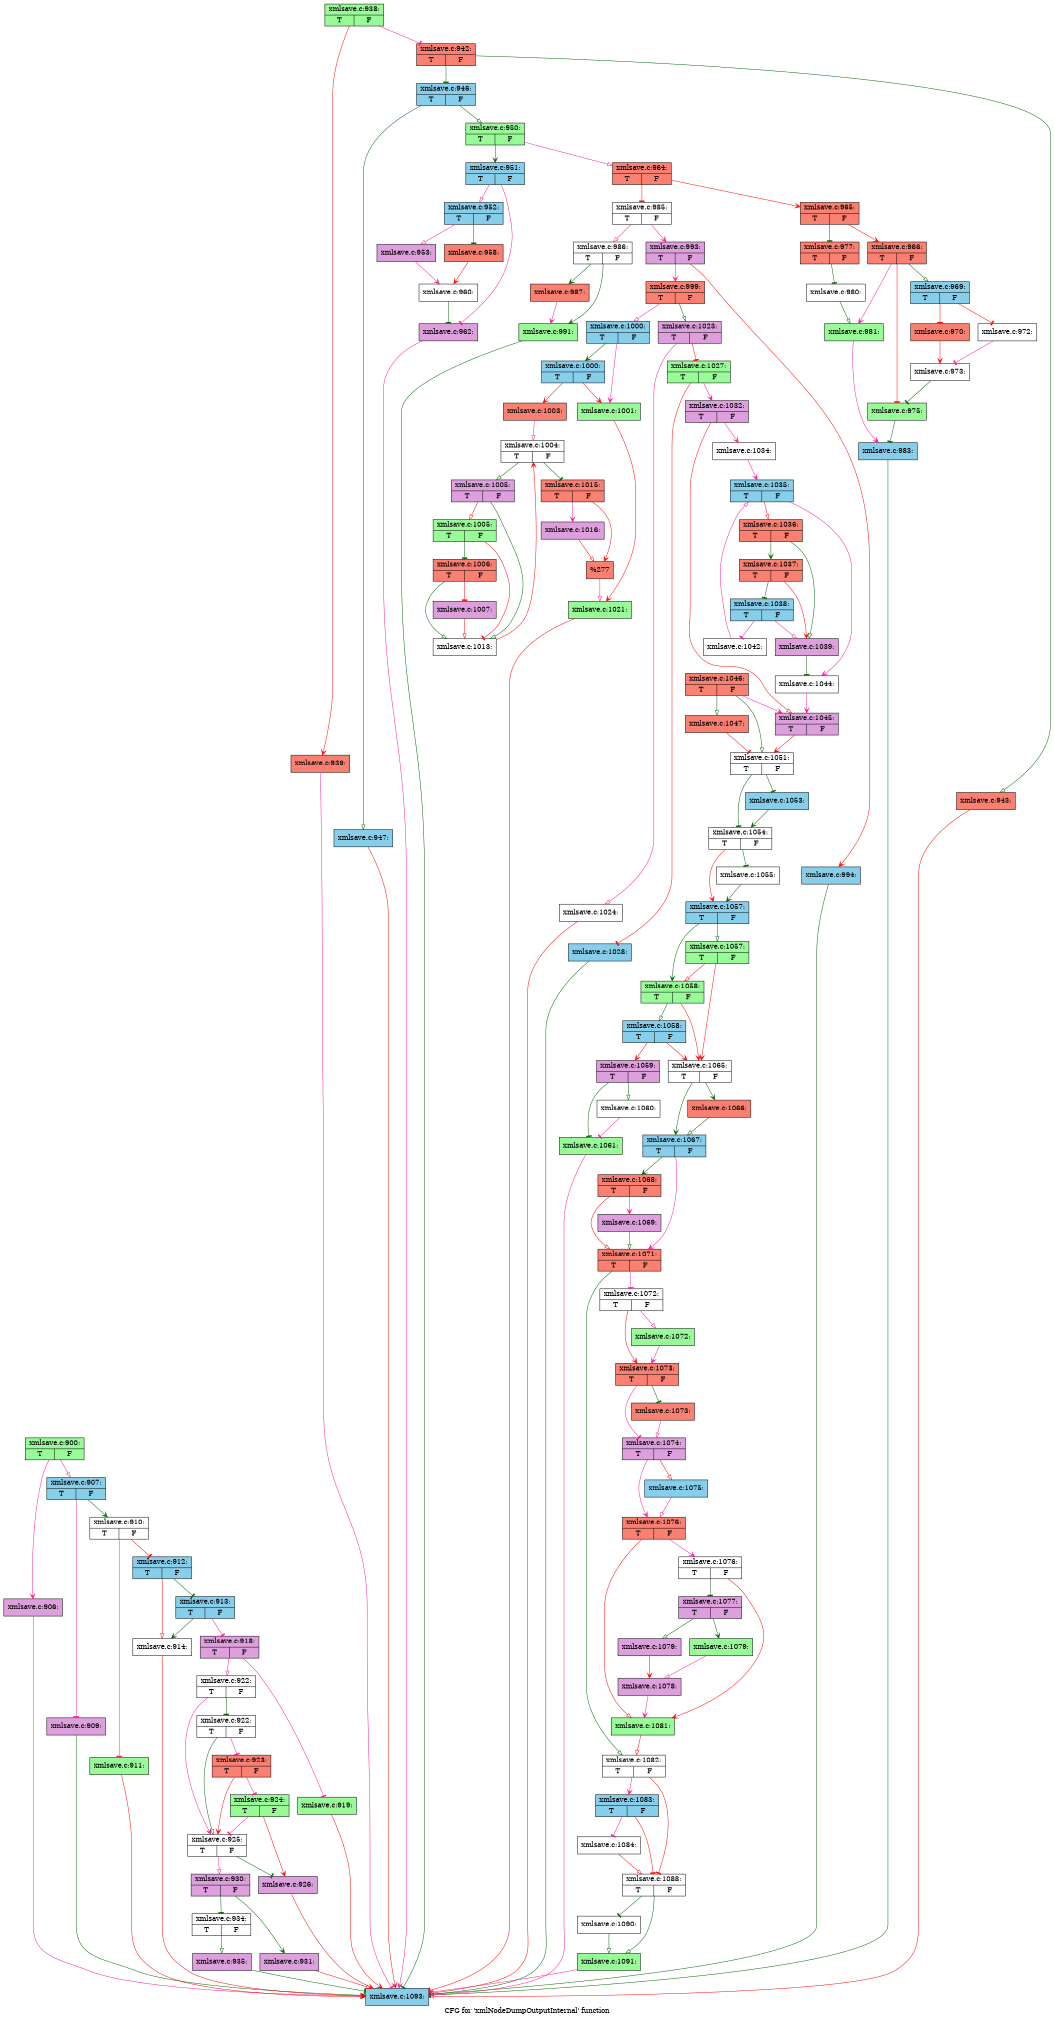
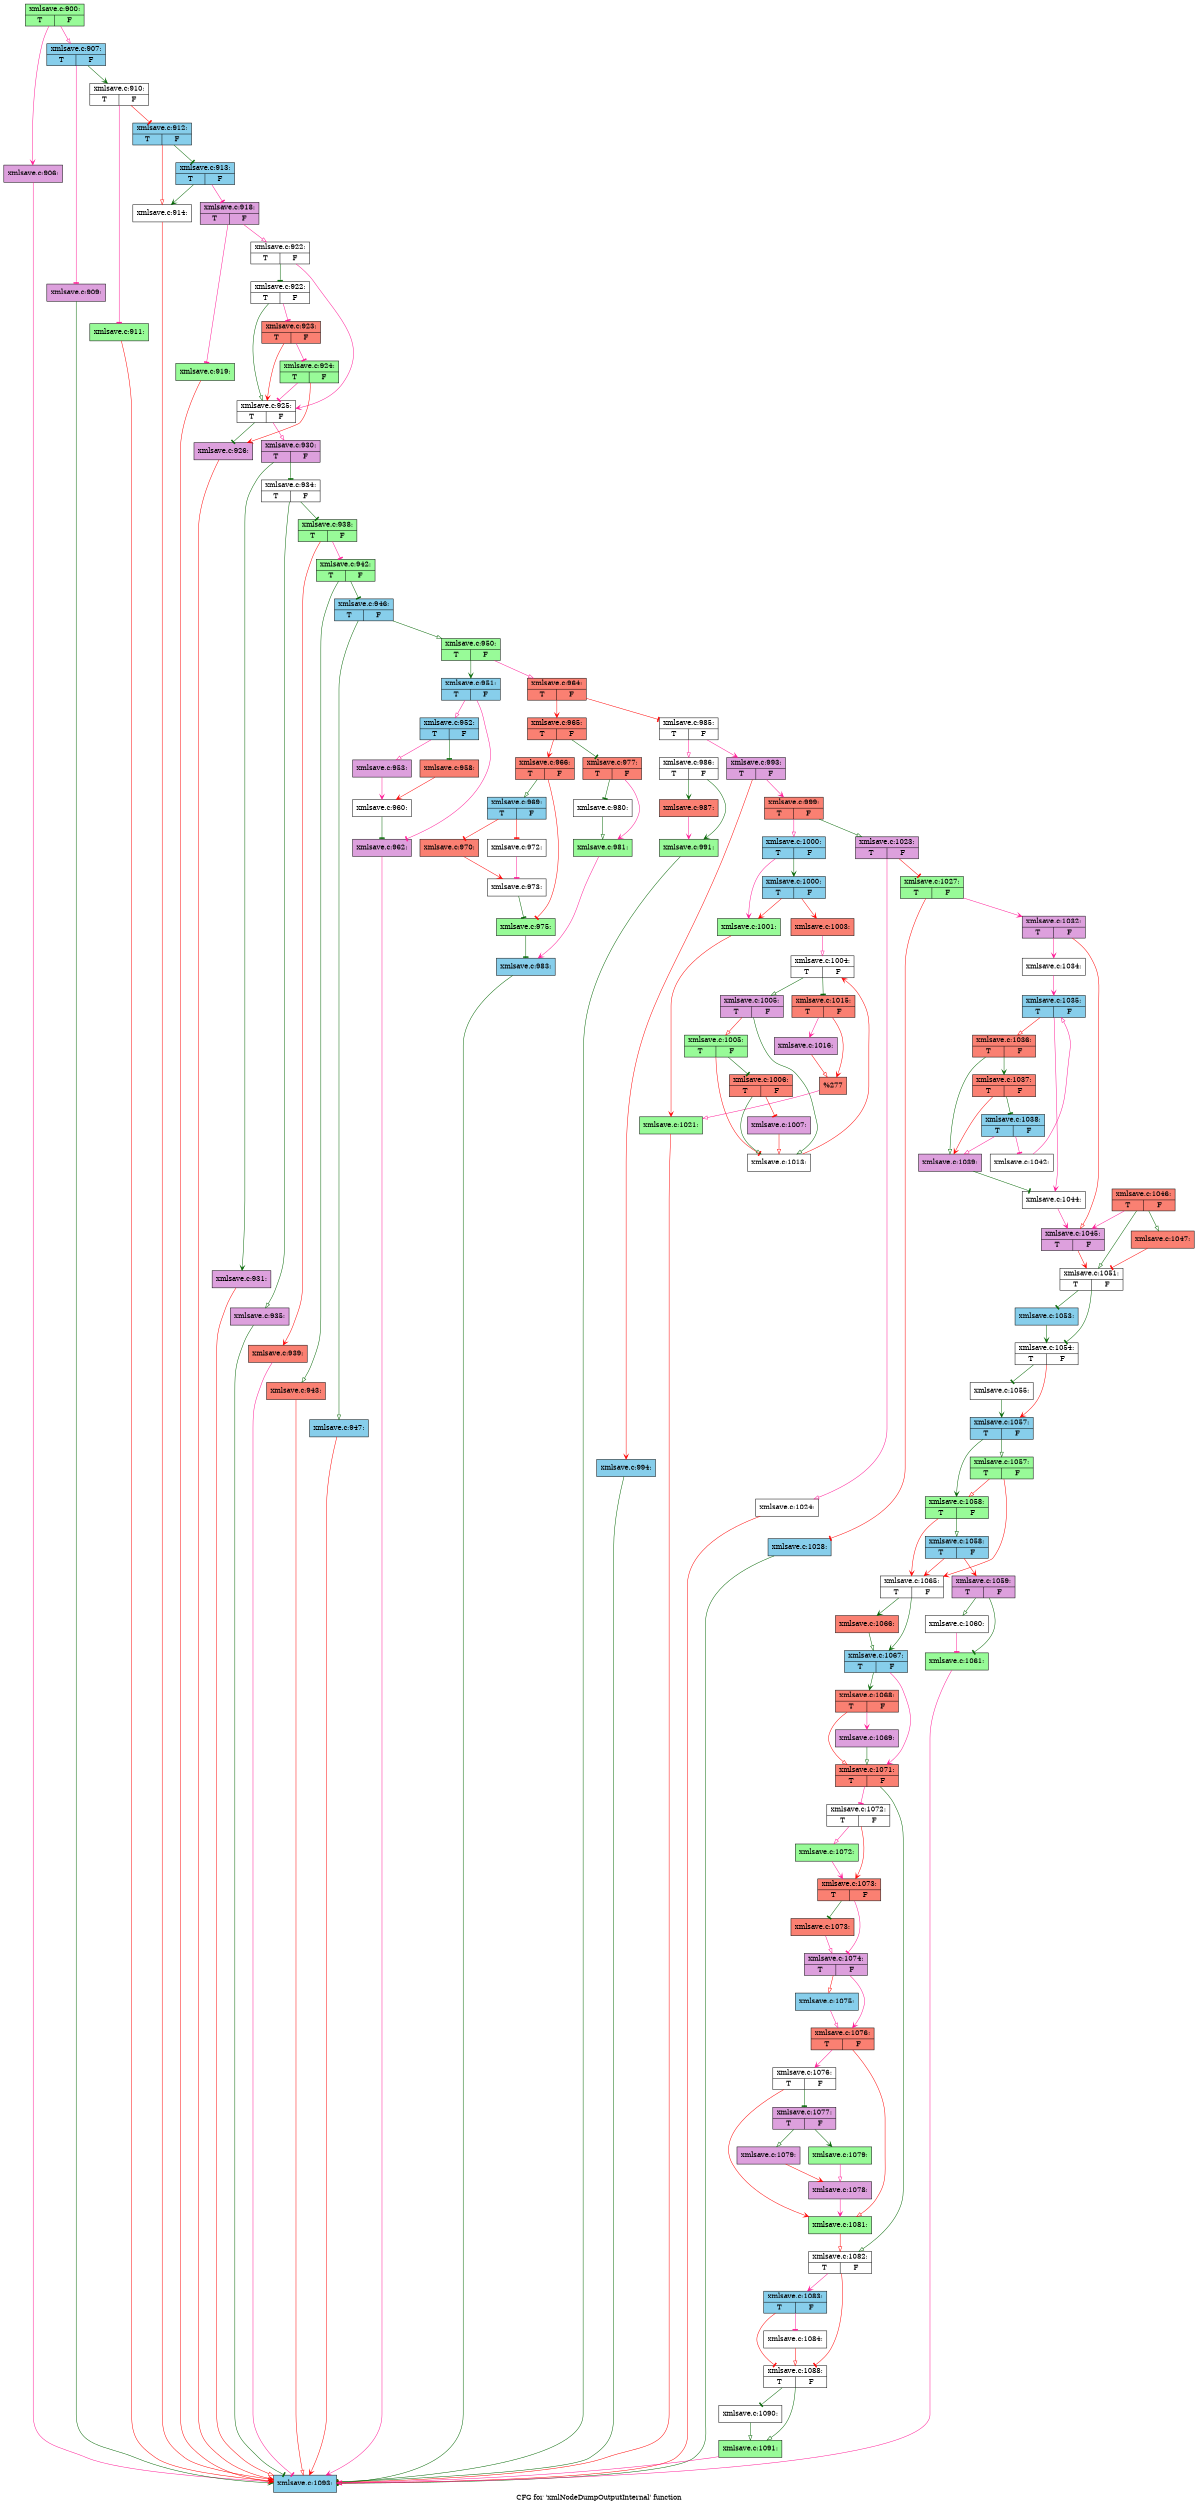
  digraph {
    label="CFG for 'xmlNodeDumpOutputInternal' function"
    node [fillcolor=white shape=record style=filled]
    edge [arrowhead=vee color=darkgreen]
    n1 [fillcolor=palegreen label="{xmlsave.c:900:|{<s0>T|<s1>F}}"]
    n2 [fillcolor=plum label="{xmlsave.c:906:}"]
    n3 [fillcolor=skyblue label="{xmlsave.c:907:|{<s0>T|<s1>F}}"]
    n4 [fillcolor=skyblue label="{xmlsave.c:1093:}"]
    n5 [fillcolor=plum label="{xmlsave.c:909:}"]
    n6 [label="{xmlsave.c:910:|{<s0>T|<s1>F}}"]
    n7 [fillcolor=palegreen label="{xmlsave.c:911:}"]
    n8 [fillcolor=skyblue label="{xmlsave.c:912:|{<s0>T|<s1>F}}"]
    n9 [label="{xmlsave.c:914:}"]
    n10 [fillcolor=skyblue label="{xmlsave.c:913:|{<s0>T|<s1>F}}"]
    n11 [fillcolor=plum label="{xmlsave.c:918:|{<s0>T|<s1>F}}"]
    n12 [fillcolor=palegreen label="{xmlsave.c:919:}"]
    n13 [label="{xmlsave.c:922:|{<s0>T|<s1>F}}"]
    n14 [label="{xmlsave.c:922:|{<s0>T|<s1>F}}"]
    n15 [label="{xmlsave.c:925:|{<s0>T|<s1>F}}"]
    n16 [fillcolor=salmon label="{xmlsave.c:923:|{<s0>T|<s1>F}}"]
    n17 [fillcolor=plum label="{xmlsave.c:926:}"]
    n18 [fillcolor=plum label="{xmlsave.c:930:|{<s0>T|<s1>F}}"]
    n19 [fillcolor=palegreen label="{xmlsave.c:924:|{<s0>T|<s1>F}}"]
    n20 [fillcolor=plum label="{xmlsave.c:931:}"]
    n21 [label="{xmlsave.c:934:|{<s0>T|<s1>F}}"]
    n22 [fillcolor=plum label="{xmlsave.c:935:}"]
    n23 [fillcolor=palegreen label="{xmlsave.c:938:|{<s0>T|<s1>F}}"]
    n24 [fillcolor=salmon label="{xmlsave.c:939:}"]
-   n25 [fillcolor=salmon label="{xmlsave.c:942:|{<s0>T|<s1>F}}"]
+   n25 [fillcolor=palegreen label="{xmlsave.c:942:|{<s0>T|<s1>F}}"]
    n26 [fillcolor=salmon label="{xmlsave.c:943:}"]
    n27 [fillcolor=skyblue label="{xmlsave.c:946:|{<s0>T|<s1>F}}"]
    n28 [fillcolor=skyblue label="{xmlsave.c:947:}"]
    n29 [fillcolor=palegreen label="{xmlsave.c:950:|{<s0>T|<s1>F}}"]
    n30 [fillcolor=skyblue label="{xmlsave.c:951:|{<s0>T|<s1>F}}"]
    n31 [fillcolor=salmon label="{xmlsave.c:964:|{<s0>T|<s1>F}}"]
    n32 [fillcolor=skyblue label="{xmlsave.c:952:|{<s0>T|<s1>F}}"]
    n33 [fillcolor=plum label="{xmlsave.c:962:}"]
    n34 [fillcolor=salmon label="{xmlsave.c:965:|{<s0>T|<s1>F}}"]
    n35 [label="{xmlsave.c:985:|{<s0>T|<s1>F}}"]
    n36 [fillcolor=plum label="{xmlsave.c:953:}"]
    n37 [fillcolor=salmon label="{xmlsave.c:958:}"]
    n38 [fillcolor=salmon label="{xmlsave.c:966:|{<s0>T|<s1>F}}"]
    n39 [fillcolor=salmon label="{xmlsave.c:977:|{<s0>T|<s1>F}}"]
    n40 [label="{xmlsave.c:986:|{<s0>T|<s1>F}}"]
    n41 [fillcolor=plum label="{xmlsave.c:993:|{<s0>T|<s1>F}}"]
    n42 [label="{xmlsave.c:960:}"]
    n43 [fillcolor=skyblue label="{xmlsave.c:969:|{<s0>T|<s1>F}}"]
    n44 [fillcolor=palegreen label="{xmlsave.c:975:}"]
    n45 [label="{xmlsave.c:980:}"]
    n46 [fillcolor=palegreen label="{xmlsave.c:981:}"]
    n47 [fillcolor=salmon label="{xmlsave.c:987:}"]
    n48 [fillcolor=palegreen label="{xmlsave.c:991:}"]
    n49 [fillcolor=skyblue label="{xmlsave.c:994:}"]
    n50 [fillcolor=salmon label="{xmlsave.c:999:|{<s0>T|<s1>F}}"]
    n51 [fillcolor=salmon label="{xmlsave.c:970:}"]
    n52 [label="{xmlsave.c:972:}"]
    n53 [fillcolor=skyblue label="{xmlsave.c:983:}"]
    n54 [label="{xmlsave.c:973:}"]
    n55 [fillcolor=skyblue label="{xmlsave.c:1000:|{<s0>T|<s1>F}}"]
    n56 [fillcolor=plum label="{xmlsave.c:1023:|{<s0>T|<s1>F}}"]
    n57 [fillcolor=palegreen label="{xmlsave.c:1001:}"]
    n58 [fillcolor=skyblue label="{xmlsave.c:1000:|{<s0>T|<s1>F}}"]
    n59 [label="{xmlsave.c:1024:}"]
    n60 [fillcolor=palegreen label="{xmlsave.c:1027:|{<s0>T|<s1>F}}"]
    n61 [fillcolor=palegreen label="{xmlsave.c:1021:}"]
    n62 [fillcolor=salmon label="{xmlsave.c:1003:}"]
    n63 [fillcolor=skyblue label="{xmlsave.c:1028:}"]
    n64 [fillcolor=plum label="{xmlsave.c:1032:|{<s0>T|<s1>F}}"]
    n65 [label="{xmlsave.c:1004:|{<s0>T|<s1>F}}"]
    n66 [fillcolor=plum label="{xmlsave.c:1005:|{<s0>T|<s1>F}}"]
    n67 [fillcolor=salmon label="{xmlsave.c:1015:|{<s0>T|<s1>F}}"]
    n68 [fillcolor=palegreen label="{xmlsave.c:1005:|{<s0>T|<s1>F}}"]
    n69 [label="{xmlsave.c:1013:}"]
    n70 [fillcolor=plum label="{xmlsave.c:1016:}"]
    n71 [fillcolor=salmon label="{%277}"]
    n72 [fillcolor=salmon label="{xmlsave.c:1006:|{<s0>T|<s1>F}}"]
    n73 [fillcolor=plum label="{xmlsave.c:1007:}"]
    n74 [label="{xmlsave.c:1034:}"]
    n75 [fillcolor=plum label="{xmlsave.c:1045:|{<s0>T|<s1>F}}"]
    n76 [fillcolor=skyblue label="{xmlsave.c:1035:|{<s0>T|<s1>F}}"]
    n77 [label="{xmlsave.c:1051:|{<s0>T|<s1>F}}"]
    n78 [fillcolor=salmon label="{xmlsave.c:1036:|{<s0>T|<s1>F}}"]
    n79 [label="{xmlsave.c:1044:}"]
    n80 [fillcolor=salmon label="{xmlsave.c:1046:|{<s0>T|<s1>F}}"]
    n81 [fillcolor=salmon label="{xmlsave.c:1047:}"]
    n82 [fillcolor=skyblue label="{xmlsave.c:1053:}"]
    n83 [label="{xmlsave.c:1054:|{<s0>T|<s1>F}}"]
    n84 [fillcolor=plum label="{xmlsave.c:1039:}"]
    n85 [fillcolor=salmon label="{xmlsave.c:1037:|{<s0>T|<s1>F}}"]
    n86 [fillcolor=skyblue label="{xmlsave.c:1038:|{<s0>T|<s1>F}}"]
    n87 [label="{xmlsave.c:1042:}"]
    n88 [label="{xmlsave.c:1055:}"]
    n89 [fillcolor=skyblue label="{xmlsave.c:1057:|{<s0>T|<s1>F}}"]
    n90 [fillcolor=palegreen label="{xmlsave.c:1058:|{<s0>T|<s1>F}}"]
    n91 [fillcolor=palegreen label="{xmlsave.c:1057:|{<s0>T|<s1>F}}"]
    n92 [label="{xmlsave.c:1065:|{<s0>T|<s1>F}}"]
    n93 [fillcolor=skyblue label="{xmlsave.c:1058:|{<s0>T|<s1>F}}"]
    n94 [fillcolor=salmon label="{xmlsave.c:1066:}"]
    n95 [fillcolor=skyblue label="{xmlsave.c:1067:|{<s0>T|<s1>F}}"]
    n96 [fillcolor=plum label="{xmlsave.c:1059:|{<s0>T|<s1>F}}"]
    n97 [fillcolor=salmon label="{xmlsave.c:1068:|{<s0>T|<s1>F}}"]
    n98 [fillcolor=salmon label="{xmlsave.c:1071:|{<s0>T|<s1>F}}"]
    n99 [label="{xmlsave.c:1060:}"]
    n100 [fillcolor=palegreen label="{xmlsave.c:1061:}"]
    n101 [fillcolor=plum label="{xmlsave.c:1069:}"]
    n102 [label="{xmlsave.c:1072:|{<s0>T|<s1>F}}"]
    n103 [label="{xmlsave.c:1082:|{<s0>T|<s1>F}}"]
    n104 [fillcolor=palegreen label="{xmlsave.c:1072:}"]
    n105 [fillcolor=salmon label="{xmlsave.c:1073:|{<s0>T|<s1>F}}"]
    n106 [fillcolor=skyblue label="{xmlsave.c:1083:|{<s0>T|<s1>F}}"]
    n107 [label="{xmlsave.c:1088:|{<s0>T|<s1>F}}"]
    n108 [fillcolor=salmon label="{xmlsave.c:1073:}"]
    n109 [fillcolor=plum label="{xmlsave.c:1074:|{<s0>T|<s1>F}}"]
    n110 [label="{xmlsave.c:1084:}"]
    n111 [label="{xmlsave.c:1090:}"]
    n112 [fillcolor=palegreen label="{xmlsave.c:1091:}"]
    n113 [fillcolor=skyblue label="{xmlsave.c:1075:}"]
    n114 [fillcolor=salmon label="{xmlsave.c:1076:|{<s0>T|<s1>F}}"]
    n115 [label="{xmlsave.c:1076:|{<s0>T|<s1>F}}"]
    n116 [fillcolor=palegreen label="{xmlsave.c:1081:}"]
    n117 [fillcolor=plum label="{xmlsave.c:1077:|{<s0>T|<s1>F}}"]
    n118 [fillcolor=plum label="{xmlsave.c:1079:}"]
    n119 [fillcolor=palegreen label="{xmlsave.c:1079:}"]
    n120 [fillcolor=plum label="{xmlsave.c:1078:}"]
    n1 -> n2 [color=deeppink]
    n1 -> n3 [arrowhead=onormal color=deeppink]
    n2 -> n4 [color=deeppink]
    n3 -> n5 [arrowhead=tee color=deeppink]
    n3 -> n6
    n5 -> n4
    n6 -> n7 [arrowhead=tee color=deeppink]
    n6 -> n8 [arrowhead=tee color=red]
    n7 -> n4 [color=red]
    n8 -> n9 [arrowhead=onormal color=red]
    n8 -> n10 [arrowhead=tee]
    n9 -> n4 [arrowhead=onormal color=red]
    n10 -> n9
    n10 -> n11 [arrowhead=tee color=deeppink]
    n11 -> n12 [arrowhead=tee color=deeppink]
    n11 -> n13 [arrowhead=onormal color=deeppink]
    n12 -> n4 [color=red]
    n13 -> n14 [arrowhead=tee]
    n13 -> n15 [color=deeppink]
    n14 -> n15 [arrowhead=onormal]
    n14 -> n16 [arrowhead=tee color=deeppink]
    n15 -> n17 [arrowhead=tee]
    n15 -> n18 [arrowhead=onormal color=deeppink]
    n16 -> n15 [color=red]
    n16 -> n19 [arrowhead=tee color=deeppink]
    n17 -> n4 [color=red]
    n18 -> n20
    n18 -> n21 [arrowhead=tee]
    n19 -> n15 [arrowhead=tee color=deeppink]
    n19 -> n17 [color=red]
    n20 -> n4 [arrowhead=onormal color=red]
    n21 -> n22 [arrowhead=onormal]
+   n21 -> n23 [arrowhead=tee]
    n22 -> n4 [arrowhead=tee]
    n23 -> n24 [color=red]
    n23 -> n25 [arrowhead=tee color=deeppink]
    n24 -> n4 [arrowhead=tee color=deeppink]
    n25 -> n26 [arrowhead=onormal]
    n25 -> n27 [arrowhead=tee]
    n26 -> n4 [arrowhead=onormal color=red]
    n27 -> n28 [arrowhead=onormal]
    n27 -> n29 [arrowhead=onormal]
    n28 -> n4 [color=red]
    n29 -> n30
    n29 -> n31 [arrowhead=onormal color=deeppink]
    n30 -> n32 [arrowhead=onormal color=deeppink]
    n30 -> n33 [arrowhead=tee color=deeppink]
    n31 -> n34 [color=red]
    n31 -> n35 [arrowhead=tee color=red]
    n32 -> n36 [arrowhead=onormal color=deeppink]
    n32 -> n37 [arrowhead=tee]
    n33 -> n4 [color=deeppink]
    n34 -> n38 [color=red]
    n34 -> n39 [arrowhead=tee]
    n35 -> n40 [arrowhead=onormal color=deeppink]
    n35 -> n41 [color=deeppink]
    n36 -> n42 [color=deeppink]
    n37 -> n42 [color=red]
    n38 -> n43 [arrowhead=onormal]
    n38 -> n44 [arrowhead=tee color=red]
    n39 -> n45 [arrowhead=tee]
-   n38 -> n46 [color=deeppink]
+   n39 -> n46 [color=deeppink]
    n40 -> n47
    n40 -> n48
    n41 -> n49 [color=red]
    n41 -> n50 [color=deeppink]
    n42 -> n33 [arrowhead=tee]
    n43 -> n51 [arrowhead=tee color=red]
    n43 -> n52 [arrowhead=tee color=red]
    n44 -> n53 [arrowhead=tee]
    n45 -> n46 [arrowhead=onormal]
    n46 -> n53 [color=deeppink]
    n47 -> n48 [color=deeppink]
    n48 -> n4 [arrowhead=tee]
    n49 -> n4 [arrowhead=tee]
    n50 -> n55 [arrowhead=onormal color=deeppink]
    n50 -> n56 [arrowhead=onormal]
    n51 -> n54 [color=red]
    n52 -> n54 [arrowhead=tee color=deeppink]
    n53 -> n4 [arrowhead=tee]
    n54 -> n44 [arrowhead=tee]
    n55 -> n57 [color=deeppink]
    n55 -> n58
    n56 -> n59 [arrowhead=onormal color=deeppink]
    n56 -> n60 [arrowhead=tee color=red]
    n57 -> n61 [color=red]
    n58 -> n57 [color=red]
    n58 -> n62 [color=red]
    n59 -> n4 [arrowhead=onormal color=red]
    n60 -> n63 [arrowhead=tee color=red]
    n60 -> n64 [color=deeppink]
    n61 -> n4 [arrowhead=tee color=red]
    n62 -> n65 [arrowhead=onormal color=deeppink]
    n63 -> n4 [arrowhead=tee]
    n64 -> n74 [color=deeppink]
    n64 -> n75 [arrowhead=onormal color=red]
    n65 -> n66 [arrowhead=onormal]
    n65 -> n67 [arrowhead=tee]
    n66 -> n68 [arrowhead=onormal color=red]
    n66 -> n69 [arrowhead=onormal]
    n67 -> n70 [color=deeppink]
    n67 -> n71 [color=red]
    n68 -> n69 [arrowhead=tee color=red]
    n68 -> n72 [arrowhead=tee]
    n69 -> n65 [color=red]
    n70 -> n71 [arrowhead=onormal color=red]
    n71 -> n61 [arrowhead=onormal color=deeppink]
    n72 -> n69 [arrowhead=onormal]
    n72 -> n73 [arrowhead=tee color=red]
    n73 -> n69 [arrowhead=onormal color=red]
    n74 -> n76 [color=deeppink]
    n75 -> n77 [color=red]
    n76 -> n78 [arrowhead=onormal color=red]
    n76 -> n79 [color=deeppink]
    n77 -> n82 [arrowhead=tee]
    n77 -> n83 [arrowhead=tee]
    n78 -> n84 [arrowhead=onormal]
    n78 -> n85
    n79 -> n75 [color=deeppink]
    n80 -> n75 [color=deeppink]
    n80 -> n77 [arrowhead=onormal]
    n80 -> n81 [arrowhead=onormal]
    n81 -> n77 [arrowhead=tee color=red]
    n82 -> n83
    n83 -> n88 [arrowhead=tee]
    n83 -> n89 [color=red]
    n84 -> n79 [arrowhead=tee]
    n85 -> n84 [color=red]
    n85 -> n86 [arrowhead=tee]
    n86 -> n84 [arrowhead=onormal color=deeppink]
    n86 -> n87 [arrowhead=tee color=deeppink]
    n87 -> n76 [arrowhead=onormal color=deeppink]
    n88 -> n89
    n89 -> n90
    n89 -> n91 [arrowhead=onormal]
    n90 -> n92 [color=red]
    n90 -> n93 [arrowhead=onormal]
    n91 -> n90 [arrowhead=onormal color=red]
    n91 -> n92 [color=red]
    n92 -> n94
    n92 -> n95
    n93 -> n92 [color=red]
    n93 -> n96 [color=red]
    n94 -> n95 [arrowhead=onormal]
    n95 -> n97
    n95 -> n98 [color=deeppink]
    n96 -> n99 [arrowhead=onormal]
    n96 -> n100 [arrowhead=tee]
    n97 -> n98 [arrowhead=onormal color=red]
    n97 -> n101 [color=deeppink]
    n98 -> n102 [arrowhead=tee color=deeppink]
    n98 -> n103 [arrowhead=onormal]
    n99 -> n100 [arrowhead=tee color=deeppink]
    n100 -> n4 [arrowhead=onormal color=deeppink]
    n101 -> n98 [arrowhead=onormal]
    n102 -> n104 [arrowhead=onormal color=deeppink]
    n102 -> n105 [color=red]
    n103 -> n106 [color=deeppink]
    n103 -> n107 [arrowhead=tee color=red]
    n104 -> n105 [color=deeppink]
    n105 -> n108 [arrowhead=tee]
    n105 -> n109 [arrowhead=tee color=deeppink]
    n106 -> n107 [arrowhead=tee color=red]
    n106 -> n110 [arrowhead=tee color=deeppink]
    n107 -> n111 [arrowhead=tee]
    n107 -> n112 [arrowhead=onormal]
    n108 -> n109 [arrowhead=onormal color=deeppink]
    n109 -> n113 [arrowhead=onormal color=red]
    n109 -> n114 [color=deeppink]
    n110 -> n107 [arrowhead=onormal color=red]
    n111 -> n112 [arrowhead=onormal]
    n112 -> n4 [color=deeppink]
    n113 -> n114 [arrowhead=onormal color=deeppink]
    n114 -> n115 [color=deeppink]
    n114 -> n116 [arrowhead=onormal color=red]
    n115 -> n116 [color=red]
    n115 -> n117 [arrowhead=tee]
    n116 -> n103 [arrowhead=onormal color=red]
    n117 -> n118 [arrowhead=onormal]
    n117 -> n119
    n118 -> n120 [color=red]
    n119 -> n120 [arrowhead=onormal color=deeppink]
    n120 -> n116 [color=deeppink]
  }
